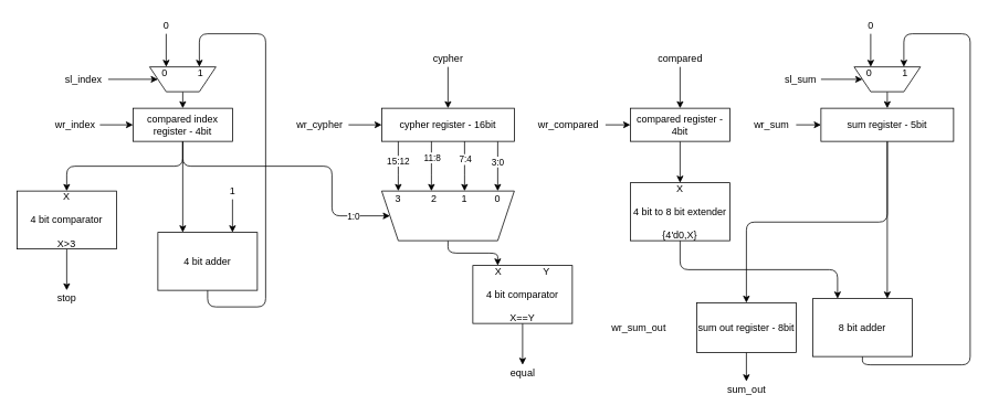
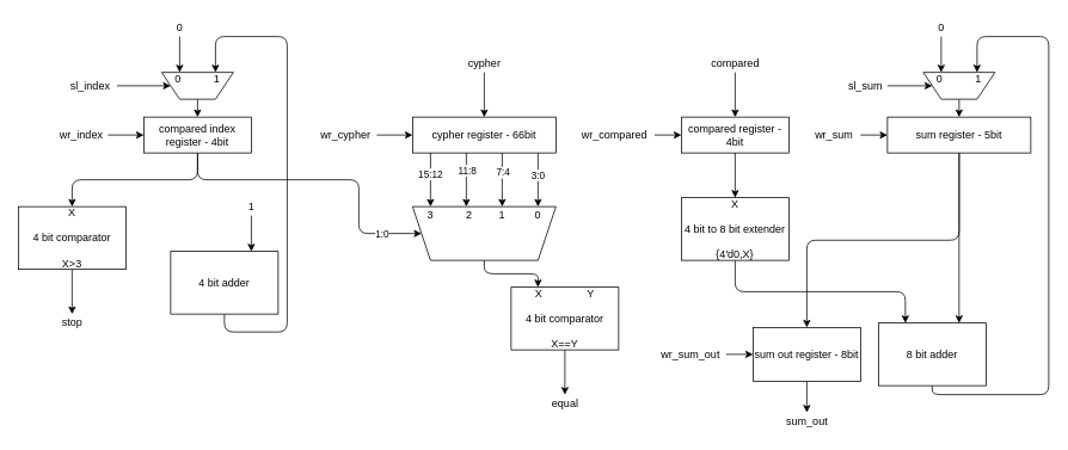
  <mxCell id="0" />
  <mxCell id="1" parent="0" />
  <mxCell id="2" style="edgeStyle=orthogonalEdgeStyle;html=1;" parent="1" source="4" edge="1"><mxGeometry relative="1" as="geometry"><mxPoint x="600" y="230" as="targetPoint" /><Array as="points"><mxPoint x="600" y="230" /></Array></mxGeometry></mxCell>
  <mxCell id="3" value="3:0" style="edgeLabel;html=1;align=center;verticalAlign=middle;resizable=0;points=[];" parent="2" vertex="1" connectable="0"><mxGeometry x="-0.194" y="-1" relative="1" as="geometry"><mxPoint as="offset" /></mxGeometry></mxCell>
- <mxCell id="4" value="cypher register - 16bit" style="whiteSpace=wrap;html=1;" parent="1" vertex="1"><mxGeometry x="460" y="130" width="160" height="40" as="geometry" /></mxCell>
+ <mxCell id="4" value="cypher register - 66bit" style="whiteSpace=wrap;html=1;" parent="1" vertex="1"><mxGeometry x="460" y="130" width="160" height="40" as="geometry" /></mxCell>
  <mxCell id="5" style="edgeStyle=orthogonalEdgeStyle;html=1;exitX=0.5;exitY=1;exitDx=0;exitDy=0;entryX=0.5;entryY=0;entryDx=0;entryDy=0;" parent="1" source="9" target="25" edge="1"><mxGeometry relative="1" as="geometry" /></mxCell>
- <mxCell id="6" style="edgeStyle=orthogonalEdgeStyle;html=1;exitX=0.5;exitY=1;exitDx=0;exitDy=0;entryX=0.25;entryY=0;entryDx=0;entryDy=0;" parent="1" source="9" target="58" edge="1"><mxGeometry relative="1" as="geometry" /></mxCell>
  <mxCell id="7" style="edgeStyle=orthogonalEdgeStyle;html=1;exitX=0.5;exitY=1;exitDx=0;exitDy=0;entryX=1;entryY=0.5;entryDx=0;entryDy=0;" edge="1" parent="1" source="9" target="43"><mxGeometry relative="1" as="geometry"><Array as="points"><mxPoint x="220" y="200" /><mxPoint x="400" y="200" /><mxPoint x="400" y="260" /></Array></mxGeometry></mxCell>
  <mxCell id="8" value="1:0" style="edgeLabel;html=1;align=center;verticalAlign=middle;resizable=0;points=[];" vertex="1" connectable="0" parent="7"><mxGeometry x="0.735" relative="1" as="geometry"><mxPoint as="offset" /></mxGeometry></mxCell>
  <mxCell id="9" value="compared index register - 4bit" style="whiteSpace=wrap;html=1;" parent="1" vertex="1"><mxGeometry x="160" y="130" width="120" height="40" as="geometry" /></mxCell>
  <mxCell id="10" style="edgeStyle=orthogonalEdgeStyle;html=1;entryX=0.75;entryY=1;entryDx=0;entryDy=0;" parent="1" source="11" target="54" edge="1"><mxGeometry relative="1" as="geometry" /></mxCell>
  <mxCell id="11" value="0" style="text;html=1;align=center;verticalAlign=middle;resizable=0;points=[];autosize=1;strokeColor=none;fillColor=none;" parent="1" vertex="1"><mxGeometry x="190" y="20" width="20" height="20" as="geometry" /></mxCell>
  <mxCell id="12" style="edgeStyle=none;html=1;" parent="1" source="13" target="4" edge="1"><mxGeometry relative="1" as="geometry" /></mxCell>
  <mxCell id="13" value="wr_cypher" style="text;html=1;align=center;verticalAlign=middle;resizable=0;points=[];autosize=1;strokeColor=none;fillColor=none;" parent="1" vertex="1"><mxGeometry x="350" y="140" width="70" height="20" as="geometry" /></mxCell>
  <mxCell id="14" style="edgeStyle=orthogonalEdgeStyle;html=1;entryX=0.5;entryY=0;entryDx=0;entryDy=0;" parent="1" source="15" target="37" edge="1"><mxGeometry relative="1" as="geometry" /></mxCell>
  <mxCell id="15" value="compared register - 4bit" style="whiteSpace=wrap;html=1;" parent="1" vertex="1"><mxGeometry x="760" y="130" width="120" height="40" as="geometry" /></mxCell>
  <mxCell id="16" style="edgeStyle=none;html=1;" parent="1" source="17" target="4" edge="1"><mxGeometry relative="1" as="geometry" /></mxCell>
  <mxCell id="17" value="cypher" style="text;html=1;align=center;verticalAlign=middle;resizable=0;points=[];autosize=1;strokeColor=none;fillColor=none;" parent="1" vertex="1"><mxGeometry x="515" y="60" width="50" height="20" as="geometry" /></mxCell>
  <mxCell id="18" style="edgeStyle=none;html=1;" parent="1" source="19" target="15" edge="1"><mxGeometry relative="1" as="geometry" /></mxCell>
  <mxCell id="19" value="compared" style="text;html=1;align=center;verticalAlign=middle;resizable=0;points=[];autosize=1;strokeColor=none;fillColor=none;" parent="1" vertex="1"><mxGeometry x="785" y="60" width="70" height="20" as="geometry" /></mxCell>
  <mxCell id="20" style="edgeStyle=none;html=1;" parent="1" source="21" target="9" edge="1"><mxGeometry relative="1" as="geometry" /></mxCell>
  <mxCell id="21" value="wr_index" style="text;html=1;align=center;verticalAlign=middle;resizable=0;points=[];autosize=1;strokeColor=none;fillColor=none;" parent="1" vertex="1"><mxGeometry x="60" y="140" width="60" height="20" as="geometry" /></mxCell>
  <mxCell id="22" style="edgeStyle=none;html=1;" parent="1" source="23" target="15" edge="1"><mxGeometry relative="1" as="geometry" /></mxCell>
  <mxCell id="23" value="wr_compared" style="text;html=1;align=center;verticalAlign=middle;resizable=0;points=[];autosize=1;strokeColor=none;fillColor=none;" parent="1" vertex="1"><mxGeometry x="640" y="140" width="90" height="20" as="geometry" /></mxCell>
  <mxCell id="24" style="edgeStyle=none;html=1;" parent="1" source="25" target="26" edge="1"><mxGeometry relative="1" as="geometry" /></mxCell>
  <mxCell id="25" value="X&lt;br&gt;&lt;br&gt;4 bit comparator&lt;br&gt;&lt;br&gt;X&amp;gt;3" style="whiteSpace=wrap;html=1;" parent="1" vertex="1"><mxGeometry x="20" y="230" width="120" height="70" as="geometry" /></mxCell>
  <mxCell id="26" value="stop" style="text;html=1;align=center;verticalAlign=middle;resizable=0;points=[];autosize=1;strokeColor=none;fillColor=none;" parent="1" vertex="1"><mxGeometry x="60" y="350" width="40" height="20" as="geometry" /></mxCell>
  <mxCell id="27" style="edgeStyle=orthogonalEdgeStyle;html=1;exitX=0.5;exitY=1;exitDx=0;exitDy=0;entryX=0.75;entryY=0;entryDx=0;entryDy=0;" parent="1" source="29" target="39" edge="1"><mxGeometry relative="1" as="geometry" /></mxCell>
  <mxCell id="28" style="edgeStyle=orthogonalEdgeStyle;html=1;exitX=0.5;exitY=1;exitDx=0;exitDy=0;entryX=0.5;entryY=0;entryDx=0;entryDy=0;" parent="1" source="29" target="62" edge="1"><mxGeometry relative="1" as="geometry" /></mxCell>
  <mxCell id="29" value="sum register - 5bit" style="whiteSpace=wrap;html=1;" parent="1" vertex="1"><mxGeometry x="990" y="130" width="160" height="40" as="geometry" /></mxCell>
  <mxCell id="30" style="edgeStyle=orthogonalEdgeStyle;html=1;" parent="1" source="31" target="29" edge="1"><mxGeometry relative="1" as="geometry" /></mxCell>
  <mxCell id="31" value="wr_sum" style="text;html=1;align=center;verticalAlign=middle;resizable=0;points=[];autosize=1;strokeColor=none;fillColor=none;" parent="1" vertex="1"><mxGeometry x="900" y="140" width="60" height="20" as="geometry" /></mxCell>
  <mxCell id="32" style="edgeStyle=none;html=1;" parent="1" source="33" target="29" edge="1"><mxGeometry relative="1" as="geometry" /></mxCell>
  <mxCell id="33" value="0&amp;nbsp; &amp;nbsp; &amp;nbsp; &amp;nbsp; &amp;nbsp; &amp;nbsp;1&lt;br&gt;&amp;nbsp;" style="shape=trapezoid;perimeter=trapezoidPerimeter;whiteSpace=wrap;html=1;fixedSize=1;direction=west;" parent="1" vertex="1"><mxGeometry x="1030" y="80" width="80" height="30" as="geometry" /></mxCell>
  <mxCell id="34" style="edgeStyle=none;html=1;entryX=0.75;entryY=1;entryDx=0;entryDy=0;" parent="1" source="35" target="33" edge="1"><mxGeometry relative="1" as="geometry" /></mxCell>
  <mxCell id="35" value="0" style="text;html=1;align=center;verticalAlign=middle;resizable=0;points=[];autosize=1;strokeColor=none;fillColor=none;" parent="1" vertex="1"><mxGeometry x="1040" y="20" width="20" height="20" as="geometry" /></mxCell>
  <mxCell id="36" style="edgeStyle=orthogonalEdgeStyle;html=1;exitX=0.5;exitY=1;exitDx=0;exitDy=0;entryX=0.25;entryY=0;entryDx=0;entryDy=0;" parent="1" source="37" target="39" edge="1"><mxGeometry relative="1" as="geometry" /></mxCell>
  <mxCell id="37" value="X&lt;br&gt;&lt;br&gt;4 bit to 8 bit extender&lt;br&gt;&lt;br&gt;{4'd0,X}" style="whiteSpace=wrap;html=1;" parent="1" vertex="1"><mxGeometry x="760" y="220" width="120" height="70" as="geometry" /></mxCell>
  <mxCell id="38" style="edgeStyle=orthogonalEdgeStyle;html=1;exitX=0.5;exitY=1;exitDx=0;exitDy=0;entryX=0.25;entryY=1;entryDx=0;entryDy=0;" parent="1" source="39" target="33" edge="1"><mxGeometry relative="1" as="geometry"><Array as="points"><mxPoint x="1040" y="440" /><mxPoint x="1170" y="440" /><mxPoint x="1170" y="40" /><mxPoint x="1090" y="40" /></Array></mxGeometry></mxCell>
  <mxCell id="39" value="8 bit adder" style="whiteSpace=wrap;html=1;" parent="1" vertex="1"><mxGeometry x="980" y="360" width="120" height="70" as="geometry" /></mxCell>
  <mxCell id="40" style="edgeStyle=orthogonalEdgeStyle;html=1;" parent="1" source="41" target="33" edge="1"><mxGeometry relative="1" as="geometry" /></mxCell>
  <mxCell id="41" value="sl_sum" style="text;html=1;align=center;verticalAlign=middle;resizable=0;points=[];autosize=1;strokeColor=none;fillColor=none;" parent="1" vertex="1"><mxGeometry x="940" y="85" width="50" height="20" as="geometry" /></mxCell>
  <mxCell id="42" style="edgeStyle=orthogonalEdgeStyle;html=1;exitX=0.5;exitY=0;exitDx=0;exitDy=0;entryX=0.25;entryY=0;entryDx=0;entryDy=0;" parent="1" source="43" target="51" edge="1"><mxGeometry relative="1" as="geometry" /></mxCell>
  <mxCell id="43" value="3&amp;nbsp; &amp;nbsp; &amp;nbsp; &amp;nbsp; &amp;nbsp; &amp;nbsp;2&amp;nbsp; &amp;nbsp; &amp;nbsp; &amp;nbsp; &amp;nbsp;1&amp;nbsp; &amp;nbsp; &amp;nbsp; &amp;nbsp; &amp;nbsp; 0&lt;br&gt;&lt;br&gt;&lt;br&gt;&amp;nbsp;&amp;nbsp;" style="shape=trapezoid;perimeter=trapezoidPerimeter;whiteSpace=wrap;html=1;fixedSize=1;direction=west;" parent="1" vertex="1"><mxGeometry x="460" y="230" width="160" height="60" as="geometry" /></mxCell>
  <mxCell id="44" style="edgeStyle=orthogonalEdgeStyle;html=1;" parent="1" edge="1"><mxGeometry relative="1" as="geometry"><mxPoint x="560" y="170" as="sourcePoint" /><mxPoint x="560" y="230" as="targetPoint" /><Array as="points"><mxPoint x="560" y="200" /><mxPoint x="560" y="200" /></Array></mxGeometry></mxCell>
  <mxCell id="45" value="7:4" style="edgeLabel;html=1;align=center;verticalAlign=middle;resizable=0;points=[];" parent="44" vertex="1" connectable="0"><mxGeometry x="-0.289" relative="1" as="geometry"><mxPoint as="offset" /></mxGeometry></mxCell>
  <mxCell id="46" style="edgeStyle=orthogonalEdgeStyle;html=1;" parent="1" edge="1"><mxGeometry relative="1" as="geometry"><mxPoint x="520" y="170" as="sourcePoint" /><mxPoint x="520" y="230" as="targetPoint" /><Array as="points"><mxPoint x="520" y="200" /><mxPoint x="520" y="200" /></Array></mxGeometry></mxCell>
  <mxCell id="47" value="11:8" style="edgeLabel;html=1;align=center;verticalAlign=middle;resizable=0;points=[];" parent="46" vertex="1" connectable="0"><mxGeometry x="-0.352" relative="1" as="geometry"><mxPoint as="offset" /></mxGeometry></mxCell>
  <mxCell id="48" style="edgeStyle=orthogonalEdgeStyle;html=1;" parent="1" edge="1"><mxGeometry relative="1" as="geometry"><mxPoint x="480" y="170" as="sourcePoint" /><mxPoint x="480" y="230" as="targetPoint" /><Array as="points"><mxPoint x="480" y="200" /><mxPoint x="480" y="200" /></Array></mxGeometry></mxCell>
  <mxCell id="49" value="15:12" style="edgeLabel;html=1;align=center;verticalAlign=middle;resizable=0;points=[];" parent="48" vertex="1" connectable="0"><mxGeometry x="-0.225" y="-1" relative="1" as="geometry"><mxPoint as="offset" /></mxGeometry></mxCell>
  <mxCell id="50" style="edgeStyle=orthogonalEdgeStyle;html=1;" parent="1" source="51" target="52" edge="1"><mxGeometry relative="1" as="geometry" /></mxCell>
  <mxCell id="51" value="X&amp;nbsp; &amp;nbsp; &amp;nbsp; &amp;nbsp; &amp;nbsp; &amp;nbsp; &amp;nbsp; &amp;nbsp;Y&lt;br&gt;&lt;br&gt;4 bit comparator&lt;br&gt;&lt;br&gt;X==Y" style="whiteSpace=wrap;html=1;" parent="1" vertex="1"><mxGeometry x="570" y="320" width="120" height="70" as="geometry" /></mxCell>
  <mxCell id="52" value="equal" style="text;html=1;align=center;verticalAlign=middle;resizable=0;points=[];autosize=1;strokeColor=none;fillColor=none;" parent="1" vertex="1"><mxGeometry x="610" y="440" width="40" height="20" as="geometry" /></mxCell>
  <mxCell id="53" style="edgeStyle=orthogonalEdgeStyle;html=1;exitX=0.5;exitY=0;exitDx=0;exitDy=0;entryX=0.5;entryY=0;entryDx=0;entryDy=0;" parent="1" source="54" target="9" edge="1"><mxGeometry relative="1" as="geometry" /></mxCell>
  <mxCell id="54" value="0&amp;nbsp; &amp;nbsp; &amp;nbsp; &amp;nbsp; &amp;nbsp; &amp;nbsp;1&lt;br&gt;&amp;nbsp;" style="shape=trapezoid;perimeter=trapezoidPerimeter;whiteSpace=wrap;html=1;fixedSize=1;direction=west;" parent="1" vertex="1"><mxGeometry x="180" y="80" width="80" height="30" as="geometry" /></mxCell>
  <mxCell id="55" style="edgeStyle=orthogonalEdgeStyle;html=1;" parent="1" source="56" target="54" edge="1"><mxGeometry relative="1" as="geometry" /></mxCell>
  <mxCell id="56" value="sl_index" style="text;html=1;align=center;verticalAlign=middle;resizable=0;points=[];autosize=1;strokeColor=none;fillColor=none;" parent="1" vertex="1"><mxGeometry x="70" y="85" width="60" height="20" as="geometry" /></mxCell>
  <mxCell id="57" style="edgeStyle=orthogonalEdgeStyle;html=1;exitX=0.5;exitY=1;exitDx=0;exitDy=0;entryX=0.25;entryY=1;entryDx=0;entryDy=0;" parent="1" source="58" target="54" edge="1"><mxGeometry relative="1" as="geometry"><Array as="points"><mxPoint x="250" y="370" /><mxPoint x="320" y="370" /><mxPoint x="320" y="40" /><mxPoint x="240" y="40" /></Array></mxGeometry></mxCell>
  <mxCell id="58" value="4 bit adder" style="whiteSpace=wrap;html=1;" parent="1" vertex="1"><mxGeometry x="190" y="280" width="120" height="70" as="geometry" /></mxCell>
  <mxCell id="59" style="edgeStyle=orthogonalEdgeStyle;html=1;entryX=0.75;entryY=0;entryDx=0;entryDy=0;" parent="1" source="60" target="58" edge="1"><mxGeometry relative="1" as="geometry" /></mxCell>
  <mxCell id="60" value="1" style="text;html=1;align=center;verticalAlign=middle;resizable=0;points=[];autosize=1;strokeColor=none;fillColor=none;" parent="1" vertex="1"><mxGeometry x="270" y="220" width="20" height="20" as="geometry" /></mxCell>
  <mxCell id="61" style="edgeStyle=orthogonalEdgeStyle;html=1;exitX=0.5;exitY=1;exitDx=0;exitDy=0;" parent="1" source="62" target="65" edge="1"><mxGeometry relative="1" as="geometry" /></mxCell>
  <mxCell id="62" value="sum out register - 8bit" style="whiteSpace=wrap;html=1;" parent="1" vertex="1"><mxGeometry x="840" y="365" width="120" height="60" as="geometry" /></mxCell>
+ <mxCell id="63" style="edgeStyle=orthogonalEdgeStyle;html=1;entryX=0;entryY=0.5;entryDx=0;entryDy=0;" parent="1" source="64" target="62" edge="1"><mxGeometry relative="1" as="geometry" /></mxCell>
  <mxCell id="64" value="wr_sum_out" style="text;html=1;align=center;verticalAlign=middle;resizable=0;points=[];autosize=1;strokeColor=none;fillColor=none;" parent="1" vertex="1"><mxGeometry x="730" y="385" width="80" height="20" as="geometry" /></mxCell>
  <mxCell id="65" value="sum_out" style="text;html=1;align=center;verticalAlign=middle;resizable=0;points=[];autosize=1;strokeColor=none;fillColor=none;" parent="1" vertex="1"><mxGeometry x="870" y="460" width="60" height="20" as="geometry" /></mxCell>
